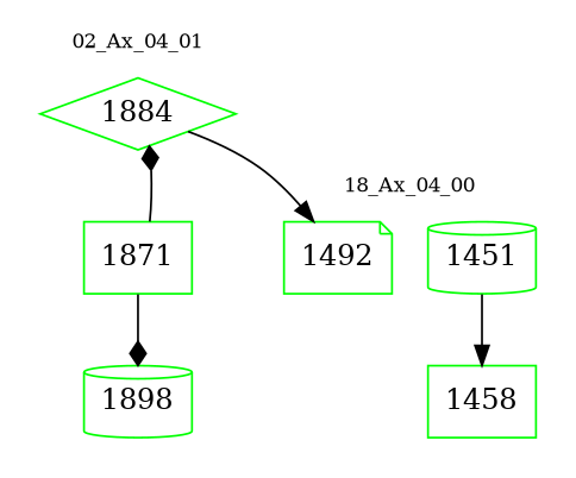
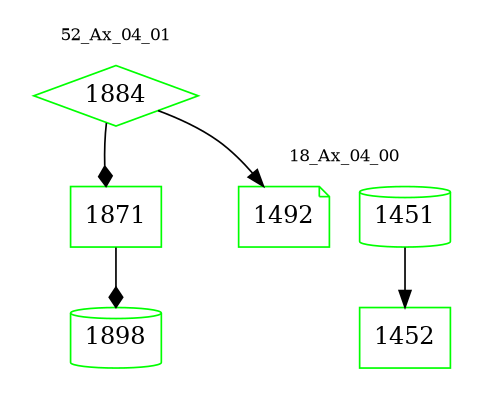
  digraph {
    node [color=green shape=box]
    edge [arrowhead=diamond color=black]
    n1 [label=1884 shape=diamond]
    n2 [label=1871]
    n3 [label=1898 shape=cylinder]
    n4 [label=1451 shape=cylinder]
-   n5 [label=1458]
+   n5 [label=1452]
    n6 [label=1492 shape=note]
    subgraph cluster_1 {
      color=white
      fontsize=10
-     label="02_Ax_04_01"
+     label="52_Ax_04_01"
      n1
      n2
      n3
    }
    subgraph cluster_2 {
      color=white
      fontsize=10
      label="18_Ax_04_00"
      n4
      n5
      n6
    }
-   n2 -> n1
+   n1 -> n2
    n1 -> n6 [arrowhead=normal]
    n2 -> n3
    n4 -> n5 [arrowhead=normal]
  }
